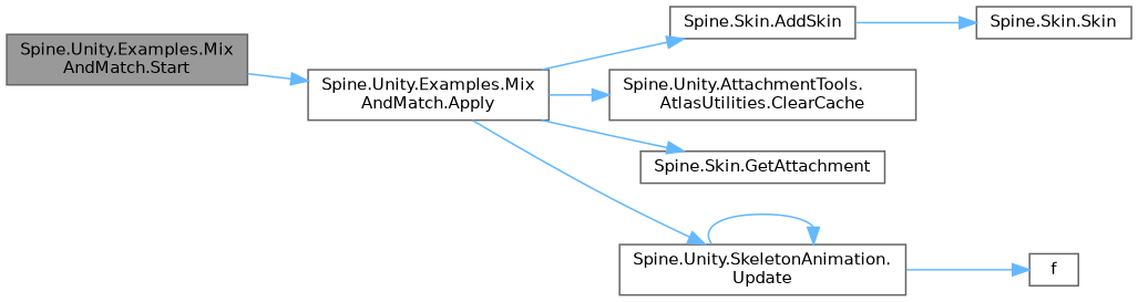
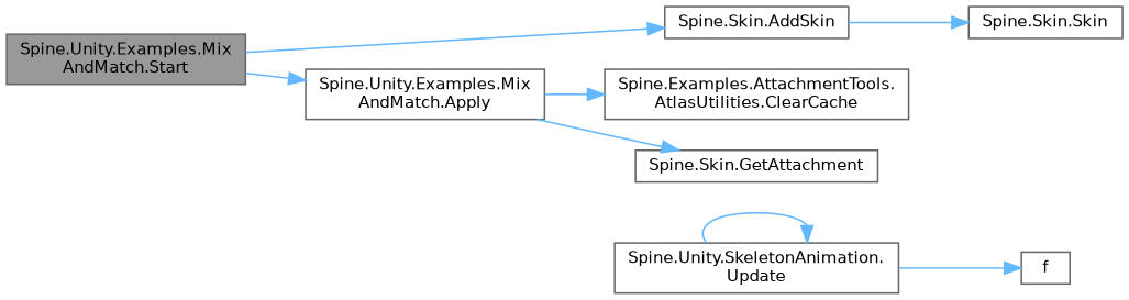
  digraph {
    rankdir=LR
    node [color=grey40 fillcolor=white fontname=Helvetica fontsize=10 shape=box style=filled]
    edge [color=steelblue1 fontname=Helvetica fontsize=10 labelfontname=Helvetica labelfontsize=10 style=solid]
    n1 [color=gray40 fillcolor=grey60 fontcolor=black height=0.2 label="Spine.Unity.Examples.Mix\lAndMatch.Start" width=0.4]
    n2 [height=0.2 label="Spine.Unity.Examples.Mix\lAndMatch.Apply" width=0.4]
    n3 [height=0.2 label="Spine.Skin.AddSkin" width=0.4]
-   n4 [height=0.2 label="Spine.Unity.AttachmentTools.\lAtlasUtilities.ClearCache" width=0.4]
+   n4 [height=0.2 label="Spine.Examples.AttachmentTools.\lAtlasUtilities.ClearCache" width=0.4]
    n5 [height=0.2 label="Spine.Skin.GetAttachment" width=0.4]
    n6 [height=0.2 label="Spine.Unity.SkeletonAnimation.\lUpdate" width=0.4]
    n7 [height=0.2 label=f width=0.4]
    n8 [height=0.2 label="Spine.Skin.Skin" width=0.4]
    n1 -> n2
-   n2 -> n3
+   n1 -> n3
    n2 -> n4
    n2 -> n5
-   n2 -> n6
    n3 -> n8
    n6 -> n6
    n6 -> n7
  }
